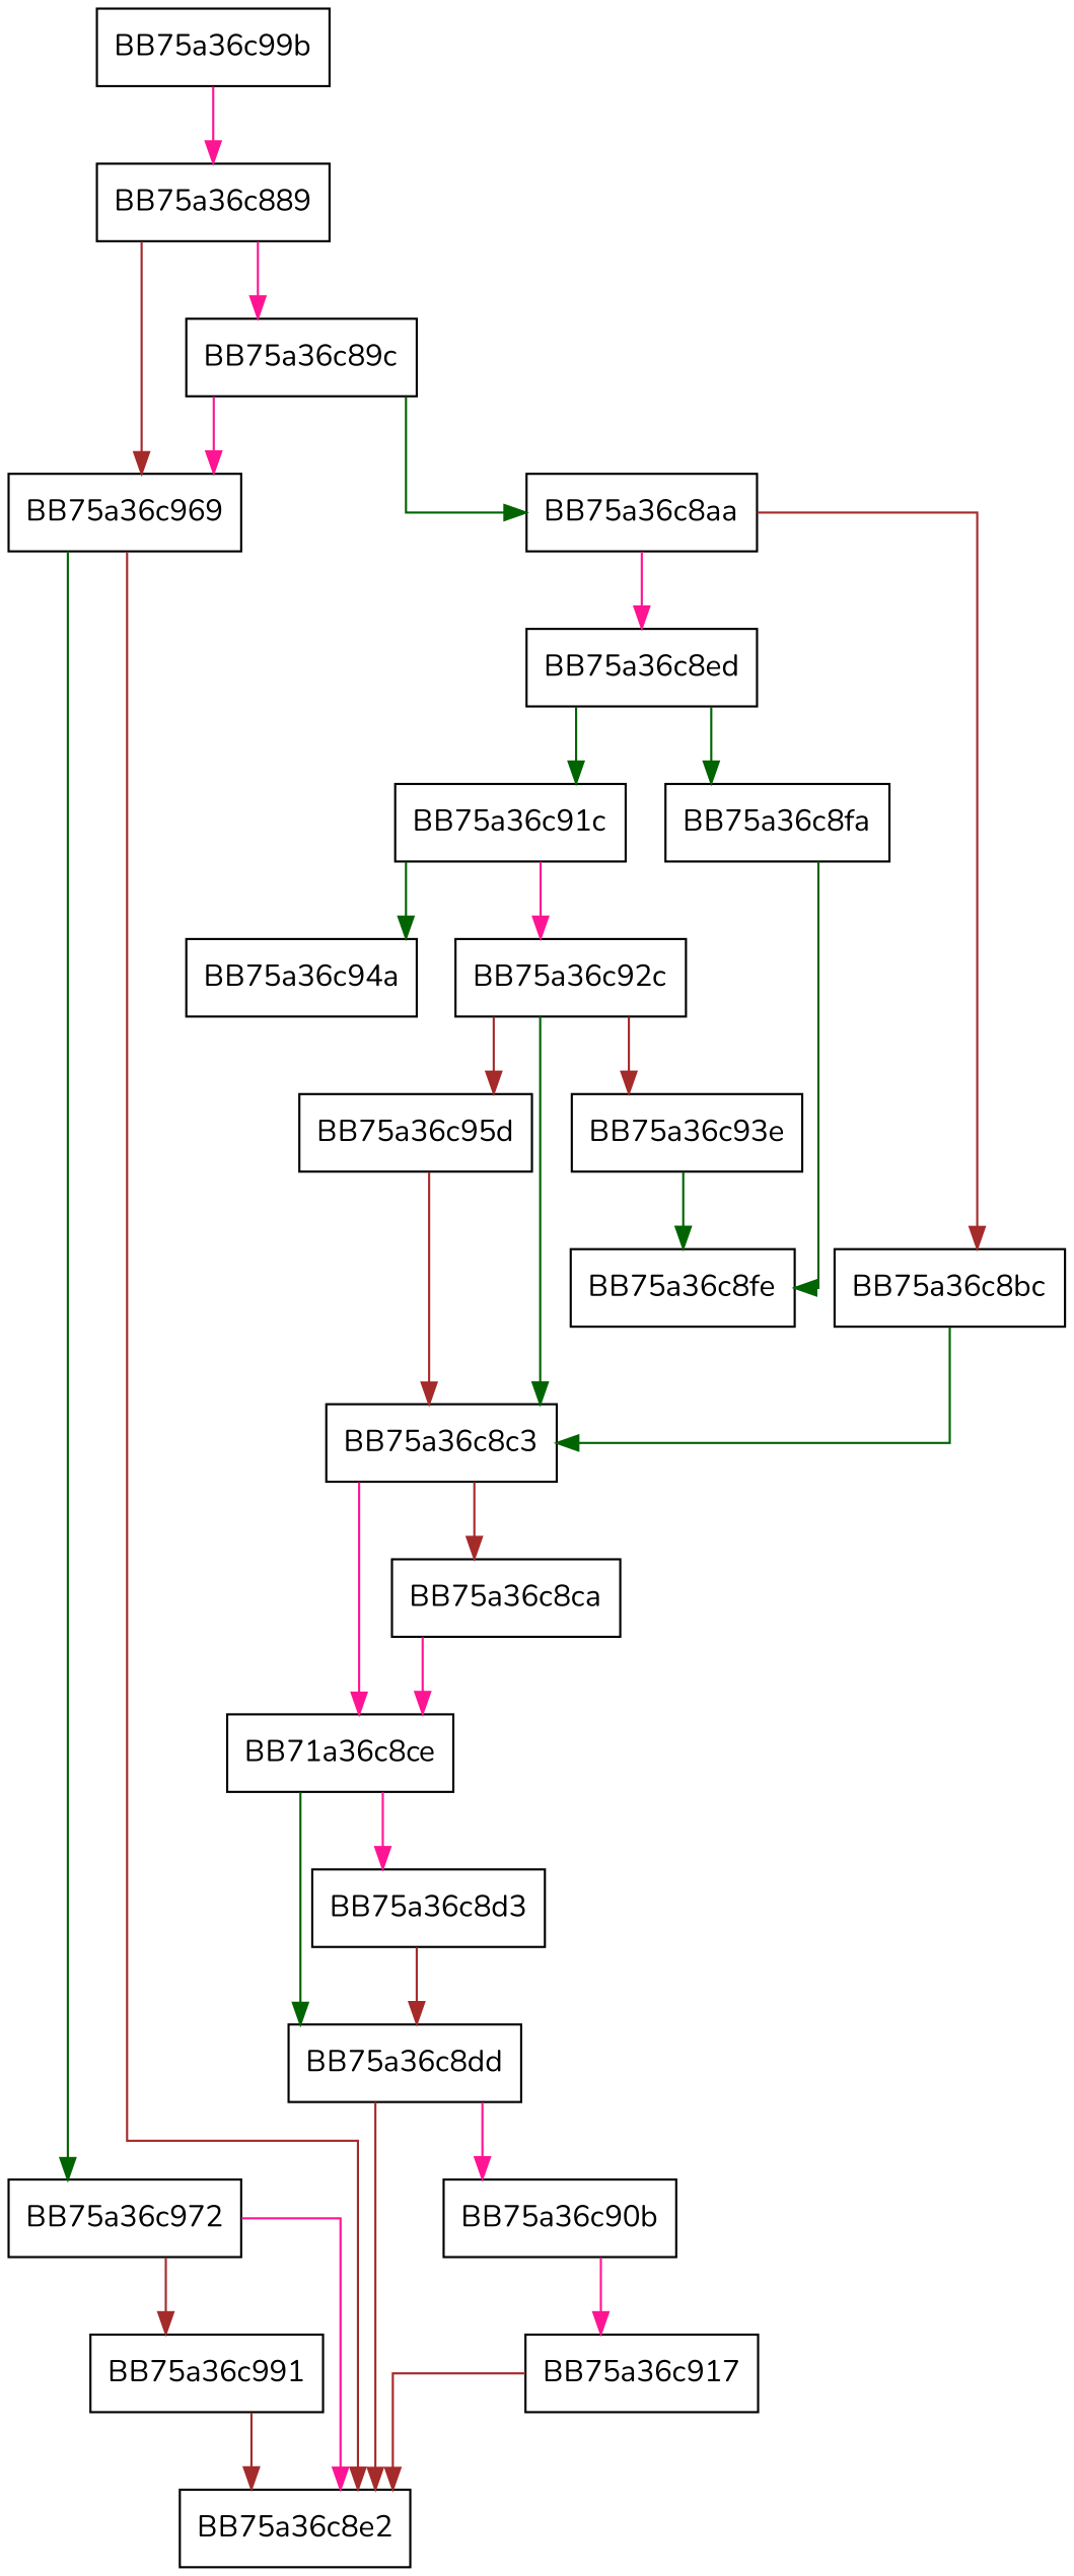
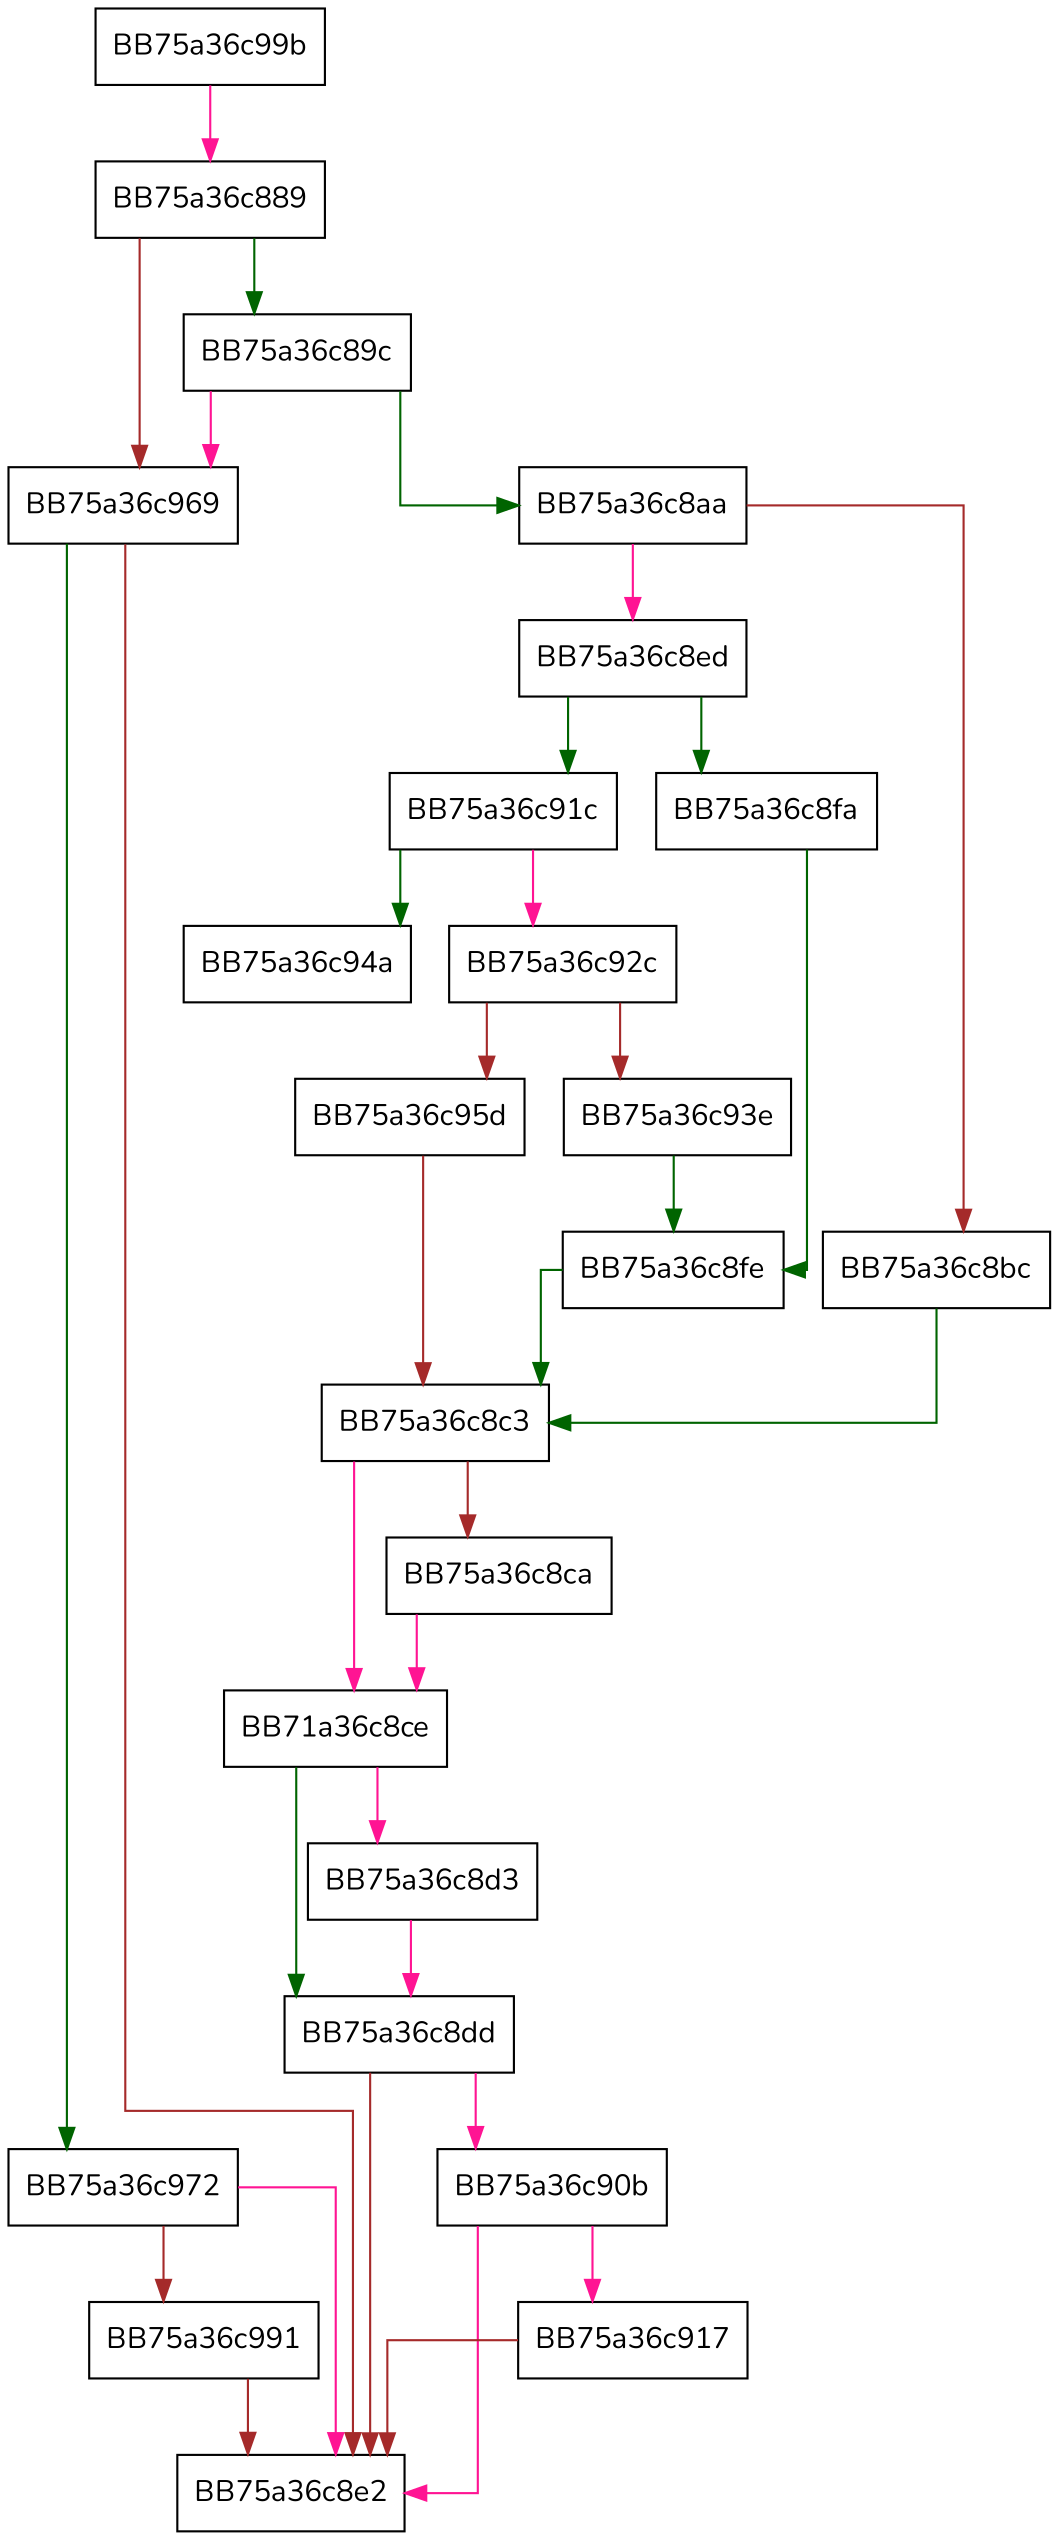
  digraph {
    fontname=Nunito
    splines=ortho
    node [fontname=Nunito shape=box]
    edge [color=deeppink fontname=Nunito]
    BB75a36c99b
    BB75a36c889
    BB75a36c969
    BB75a36c89c
    BB75a36c8e2
    BB75a36c972
    BB75a36c8aa
    BB75a36c991
    BB75a36c8ed
    BB75a36c8bc
    BB75a36c91c
    BB75a36c8fa
    BB75a36c8c3
    BB75a36c94a
    BB75a36c92c
    BB75a36c8fe
    n17 [label=BB71a36c8ce]
    BB75a36c8ca
    BB75a36c8dd
    BB75a36c8d3
    BB75a36c90b
    BB75a36c917
    BB75a36c95d
    BB75a36c93e
    BB75a36c99b -> BB75a36c889
    BB75a36c889 -> BB75a36c969 [color=brown]
-   BB75a36c889 -> BB75a36c89c
+   BB75a36c889 -> BB75a36c89c [color=darkgreen]
    BB75a36c969 -> BB75a36c8e2 [color=brown]
    BB75a36c969 -> BB75a36c972 [color=darkgreen]
    BB75a36c89c -> BB75a36c969
    BB75a36c89c -> BB75a36c8aa [color=darkgreen]
    BB75a36c972 -> BB75a36c8e2
    BB75a36c972 -> BB75a36c991 [color=brown]
    BB75a36c8aa -> BB75a36c8ed
    BB75a36c8aa -> BB75a36c8bc [color=brown]
    BB75a36c991 -> BB75a36c8e2 [color=brown]
    BB75a36c8ed -> BB75a36c91c [color=darkgreen]
    BB75a36c8ed -> BB75a36c8fa [color=darkgreen]
    BB75a36c8bc -> BB75a36c8c3 [color=darkgreen]
    BB75a36c91c -> BB75a36c94a [color=darkgreen]
    BB75a36c91c -> BB75a36c92c
    BB75a36c8fa -> BB75a36c8fe [color=darkgreen]
    BB75a36c8c3 -> n17
    BB75a36c8c3 -> BB75a36c8ca [color=brown]
    BB75a36c92c -> BB75a36c95d [color=brown]
    BB75a36c92c -> BB75a36c93e [color=brown]
-   BB75a36c92c -> BB75a36c8c3 [color=darkgreen]
+   BB75a36c8fe -> BB75a36c8c3 [color=darkgreen]
    n17 -> BB75a36c8dd [color=darkgreen]
    n17 -> BB75a36c8d3
    BB75a36c8ca -> n17
    BB75a36c8dd -> BB75a36c8e2 [color=brown]
    BB75a36c8dd -> BB75a36c90b
-   BB75a36c8d3 -> BB75a36c8dd [color=brown]
+   BB75a36c8d3 -> BB75a36c8dd
+   BB75a36c90b -> BB75a36c8e2
    BB75a36c90b -> BB75a36c917
    BB75a36c917 -> BB75a36c8e2 [color=brown]
    BB75a36c95d -> BB75a36c8c3 [color=brown]
    BB75a36c93e -> BB75a36c8fe [color=darkgreen]
  }
